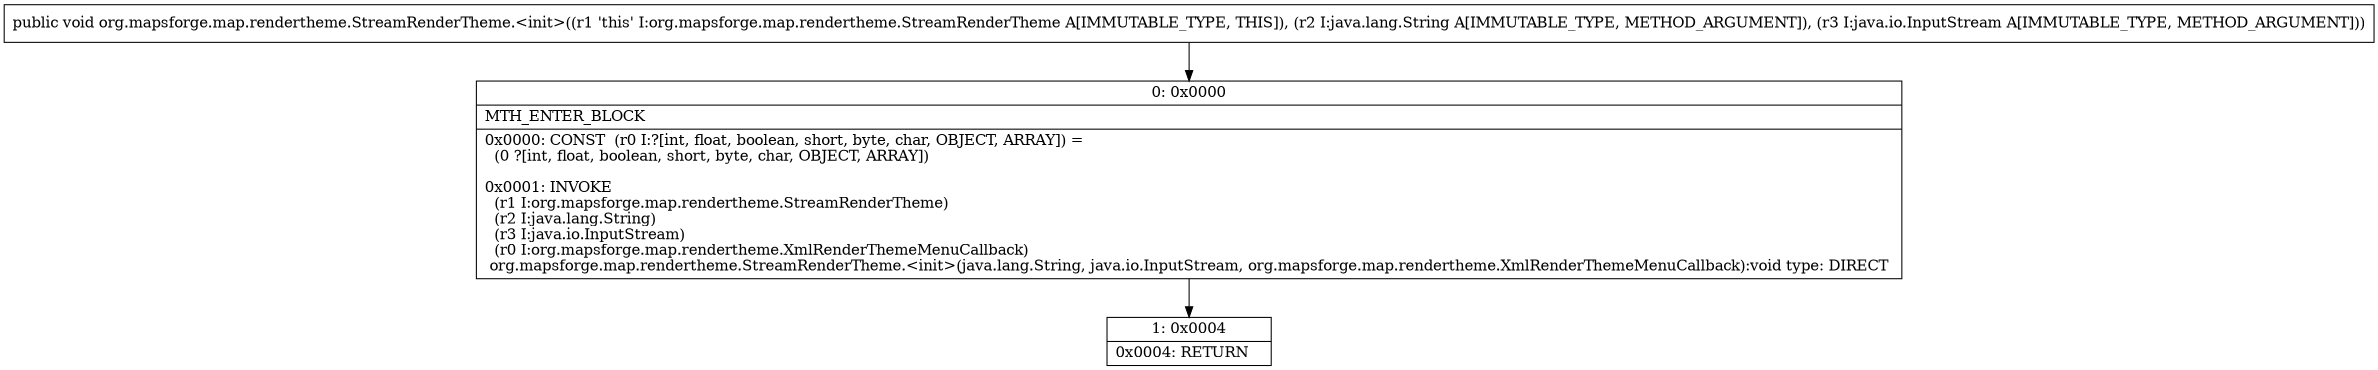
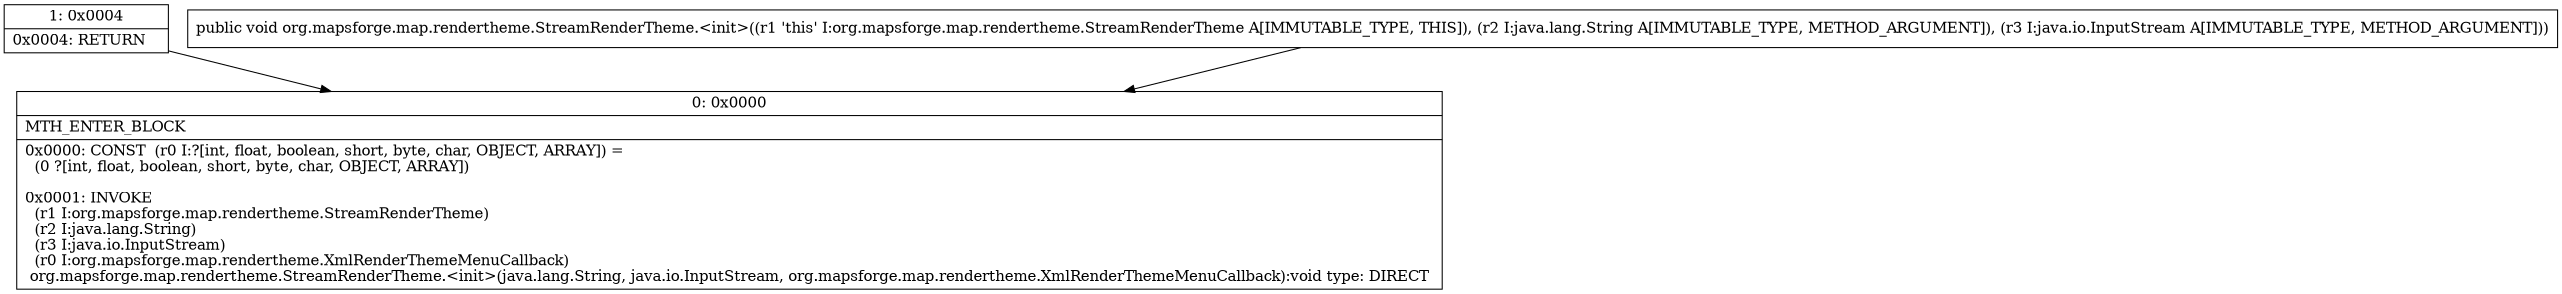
  digraph {
    node [shape=record]
    n1 [label="{0\:\ 0x0000|MTH_ENTER_BLOCK\l|0x0000: CONST  (r0 I:?[int, float, boolean, short, byte, char, OBJECT, ARRAY]) = \l  (0 ?[int, float, boolean, short, byte, char, OBJECT, ARRAY])\l \l0x0001: INVOKE  \l  (r1 I:org.mapsforge.map.rendertheme.StreamRenderTheme)\l  (r2 I:java.lang.String)\l  (r3 I:java.io.InputStream)\l  (r0 I:org.mapsforge.map.rendertheme.XmlRenderThemeMenuCallback)\l org.mapsforge.map.rendertheme.StreamRenderTheme.\<init\>(java.lang.String, java.io.InputStream, org.mapsforge.map.rendertheme.XmlRenderThemeMenuCallback):void type: DIRECT \l}"]
    n2 [label="{1\:\ 0x0004|0x0004: RETURN   \l}"]
    n3 [label="{public void org.mapsforge.map.rendertheme.StreamRenderTheme.\<init\>((r1 'this' I:org.mapsforge.map.rendertheme.StreamRenderTheme A[IMMUTABLE_TYPE, THIS]), (r2 I:java.lang.String A[IMMUTABLE_TYPE, METHOD_ARGUMENT]), (r3 I:java.io.InputStream A[IMMUTABLE_TYPE, METHOD_ARGUMENT])) }"]
-   n1 -> n2
+   n2 -> n1
    n3 -> n1
  }
